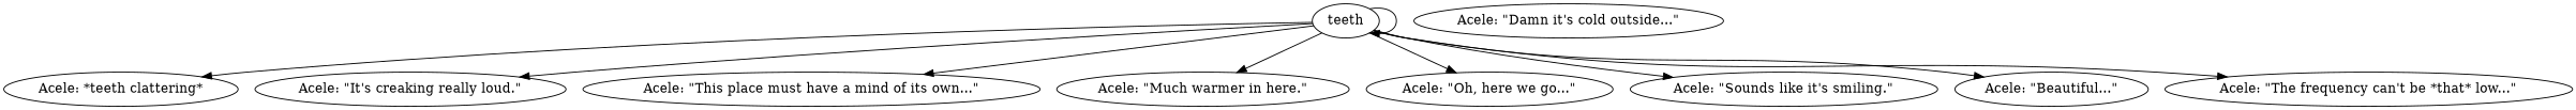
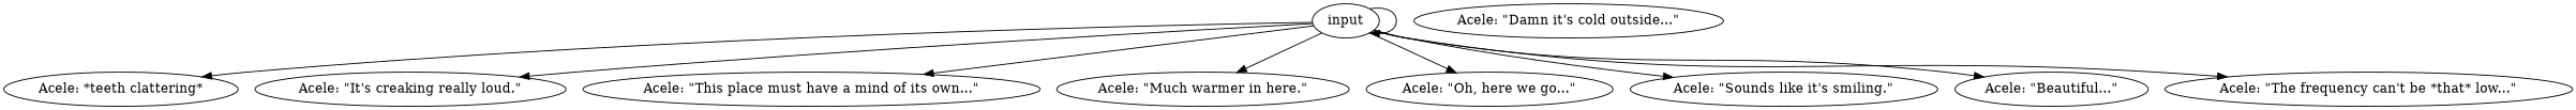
  digraph {
-   n1 [label=teeth]
+   n1 [label=input]
    n2 [label="Acele: *teeth clattering*"]
    n3 [label="Acele: \"It's creaking really loud.\""]
    n4 [label="Acele: \"This place must have a mind of its own...\""]
    n5 [label="Acele: \"Much warmer in here.\""]
    n6 [label="Acele: \"Oh, here we go...\""]
    n7 [label="Acele: \"Sounds like it's smiling.\""]
    n8 [label="Acele: \"Beautiful...\""]
    n9 [label="Acele: \"The frequency can't be *that* low...\""]
    n10 [label="Acele: \"Damn it's cold outside...\""]
    n1 -> n1
    n1 -> n2
    n1 -> n3
    n1 -> n4
    n1 -> n5
    n1 -> n6
    n1 -> n7
    n1 -> n8
    n1 -> n9
  }
